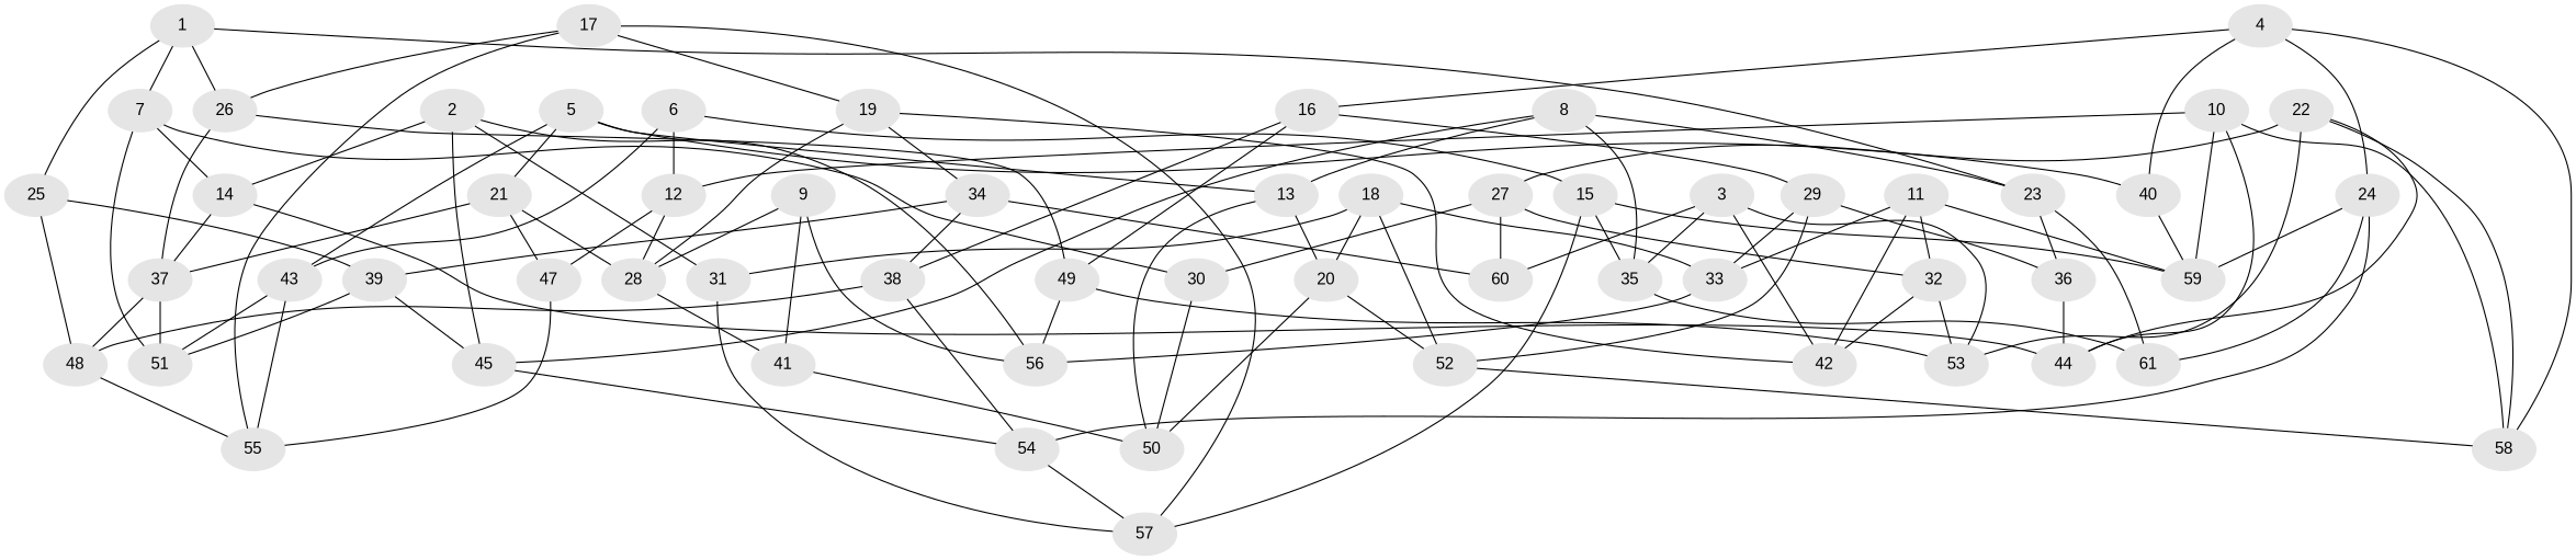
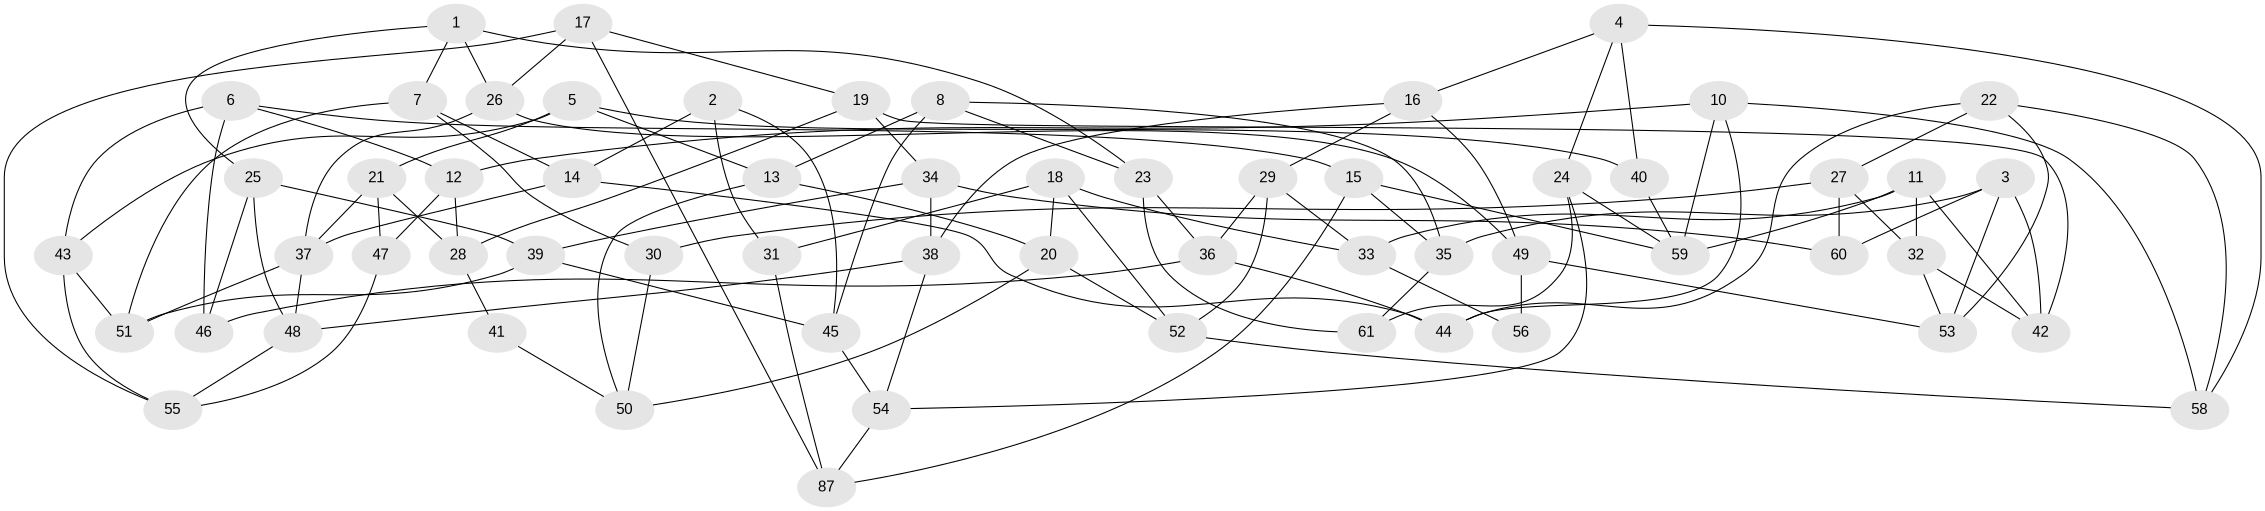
  graph {
    fontname="Liberation Sans"
    node [color=gray90 fontname="Liberation Sans" style=filled]
    edge [fontname="Liberation Sans"]
    1
    7
    23
    25
    26
    14
    30
    51
    36
    61
+   46
    39
    48
    37
    49
    2
    31
    45
    56
    44
-   57
+   57 [label=87]
    54
    3
    35
    42
    53
    60
    4
    16
    24
    40
    58
    29
    38
    59
    5
    13
    21
    43
    20
    50
    28
    47
    55
    6
    12
    15
    8
-   9
    41
    10
    11
    32
    33
    52
    17
    19
    34
    18
    22
    27
    1 -- 7
    1 -- 23
    1 -- 25
    1 -- 26
    7 -- 14
    7 -- 30
    7 -- 51
    23 -- 36
    23 -- 61
+   25 -- 46
    25 -- 39
    25 -- 48
    26 -- 37
    26 -- 49
    14 -- 37
    14 -- 44
    30 -- 50
+   36 -- 46
    36 -- 44
    39 -- 51
    39 -- 45
    48 -- 55
    37 -- 51
    37 -- 48
    49 -- 56
    49 -- 53
    2 -- 14
    2 -- 31
    2 -- 45
-   2 -- 56
    31 -- 57
    45 -- 54
    54 -- 57
    3 -- 35
    3 -- 42
    3 -- 53
    3 -- 60
    35 -- 61
    4 -- 16
    4 -- 24
    4 -- 40
    4 -- 58
    16 -- 49
    16 -- 29
    16 -- 38
    24 -- 61
    24 -- 54
    24 -- 59
    40 -- 59
    29 -- 36
    29 -- 33
    29 -- 52
    38 -- 48
    38 -- 54
    5 -- 40
    5 -- 13
    5 -- 21
    5 -- 43
    13 -- 20
    13 -- 50
    21 -- 37
    21 -- 28
    21 -- 47
    43 -- 51
    43 -- 55
    20 -- 50
    20 -- 52
    28 -- 41
    47 -- 55
+   6 -- 46
    6 -- 43
    6 -- 12
    6 -- 15
    12 -- 28
    12 -- 47
    15 -- 57
    15 -- 35
    15 -- 59
    8 -- 23
    8 -- 45
    8 -- 35
    8 -- 13
-   9 -- 56
-   9 -- 28
-   9 -- 41
    41 -- 50
    10 -- 44
    10 -- 58
    10 -- 59
    10 -- 12
    11 -- 42
    11 -- 59
    11 -- 32
    11 -- 33
    32 -- 42
    32 -- 53
    33 -- 56
    52 -- 58
    17 -- 26
    17 -- 57
    17 -- 55
    17 -- 19
    19 -- 42
    19 -- 28
    19 -- 34
    34 -- 39
    34 -- 60
    34 -- 38
    18 -- 31
    18 -- 20
    18 -- 33
    18 -- 52
    22 -- 44
    22 -- 53
    22 -- 58
    22 -- 27
    27 -- 30
    27 -- 60
    27 -- 32
  }
